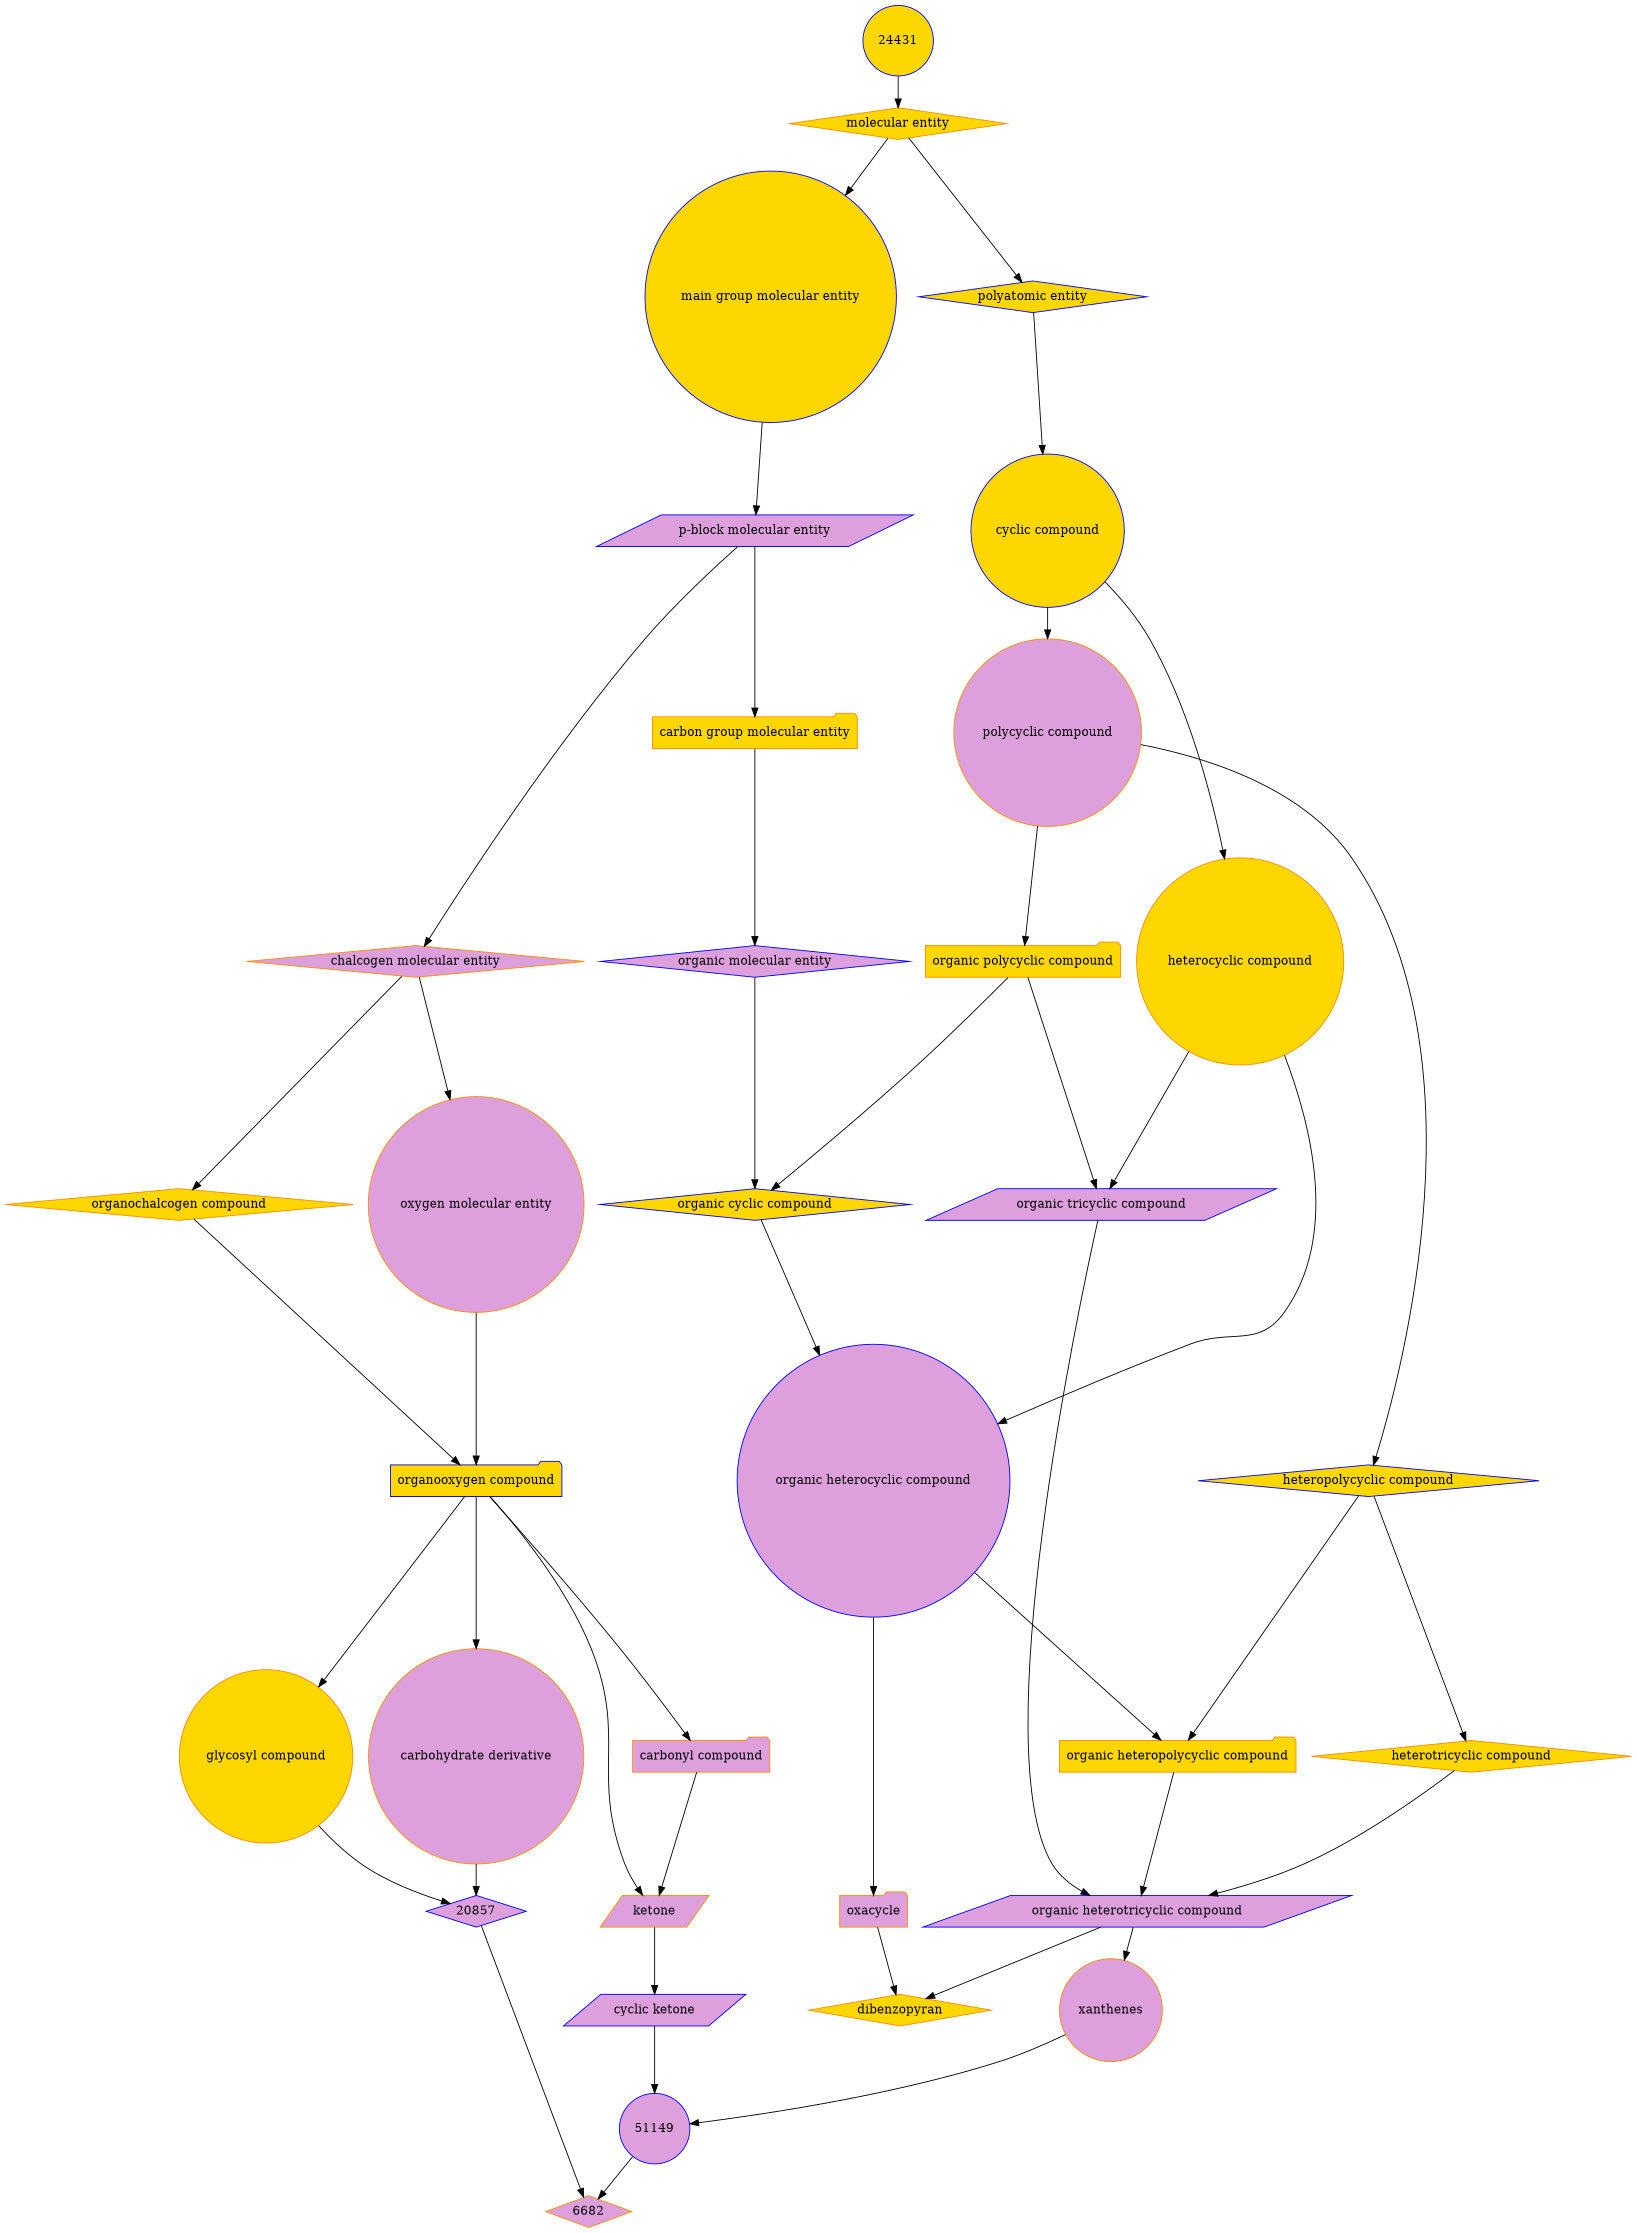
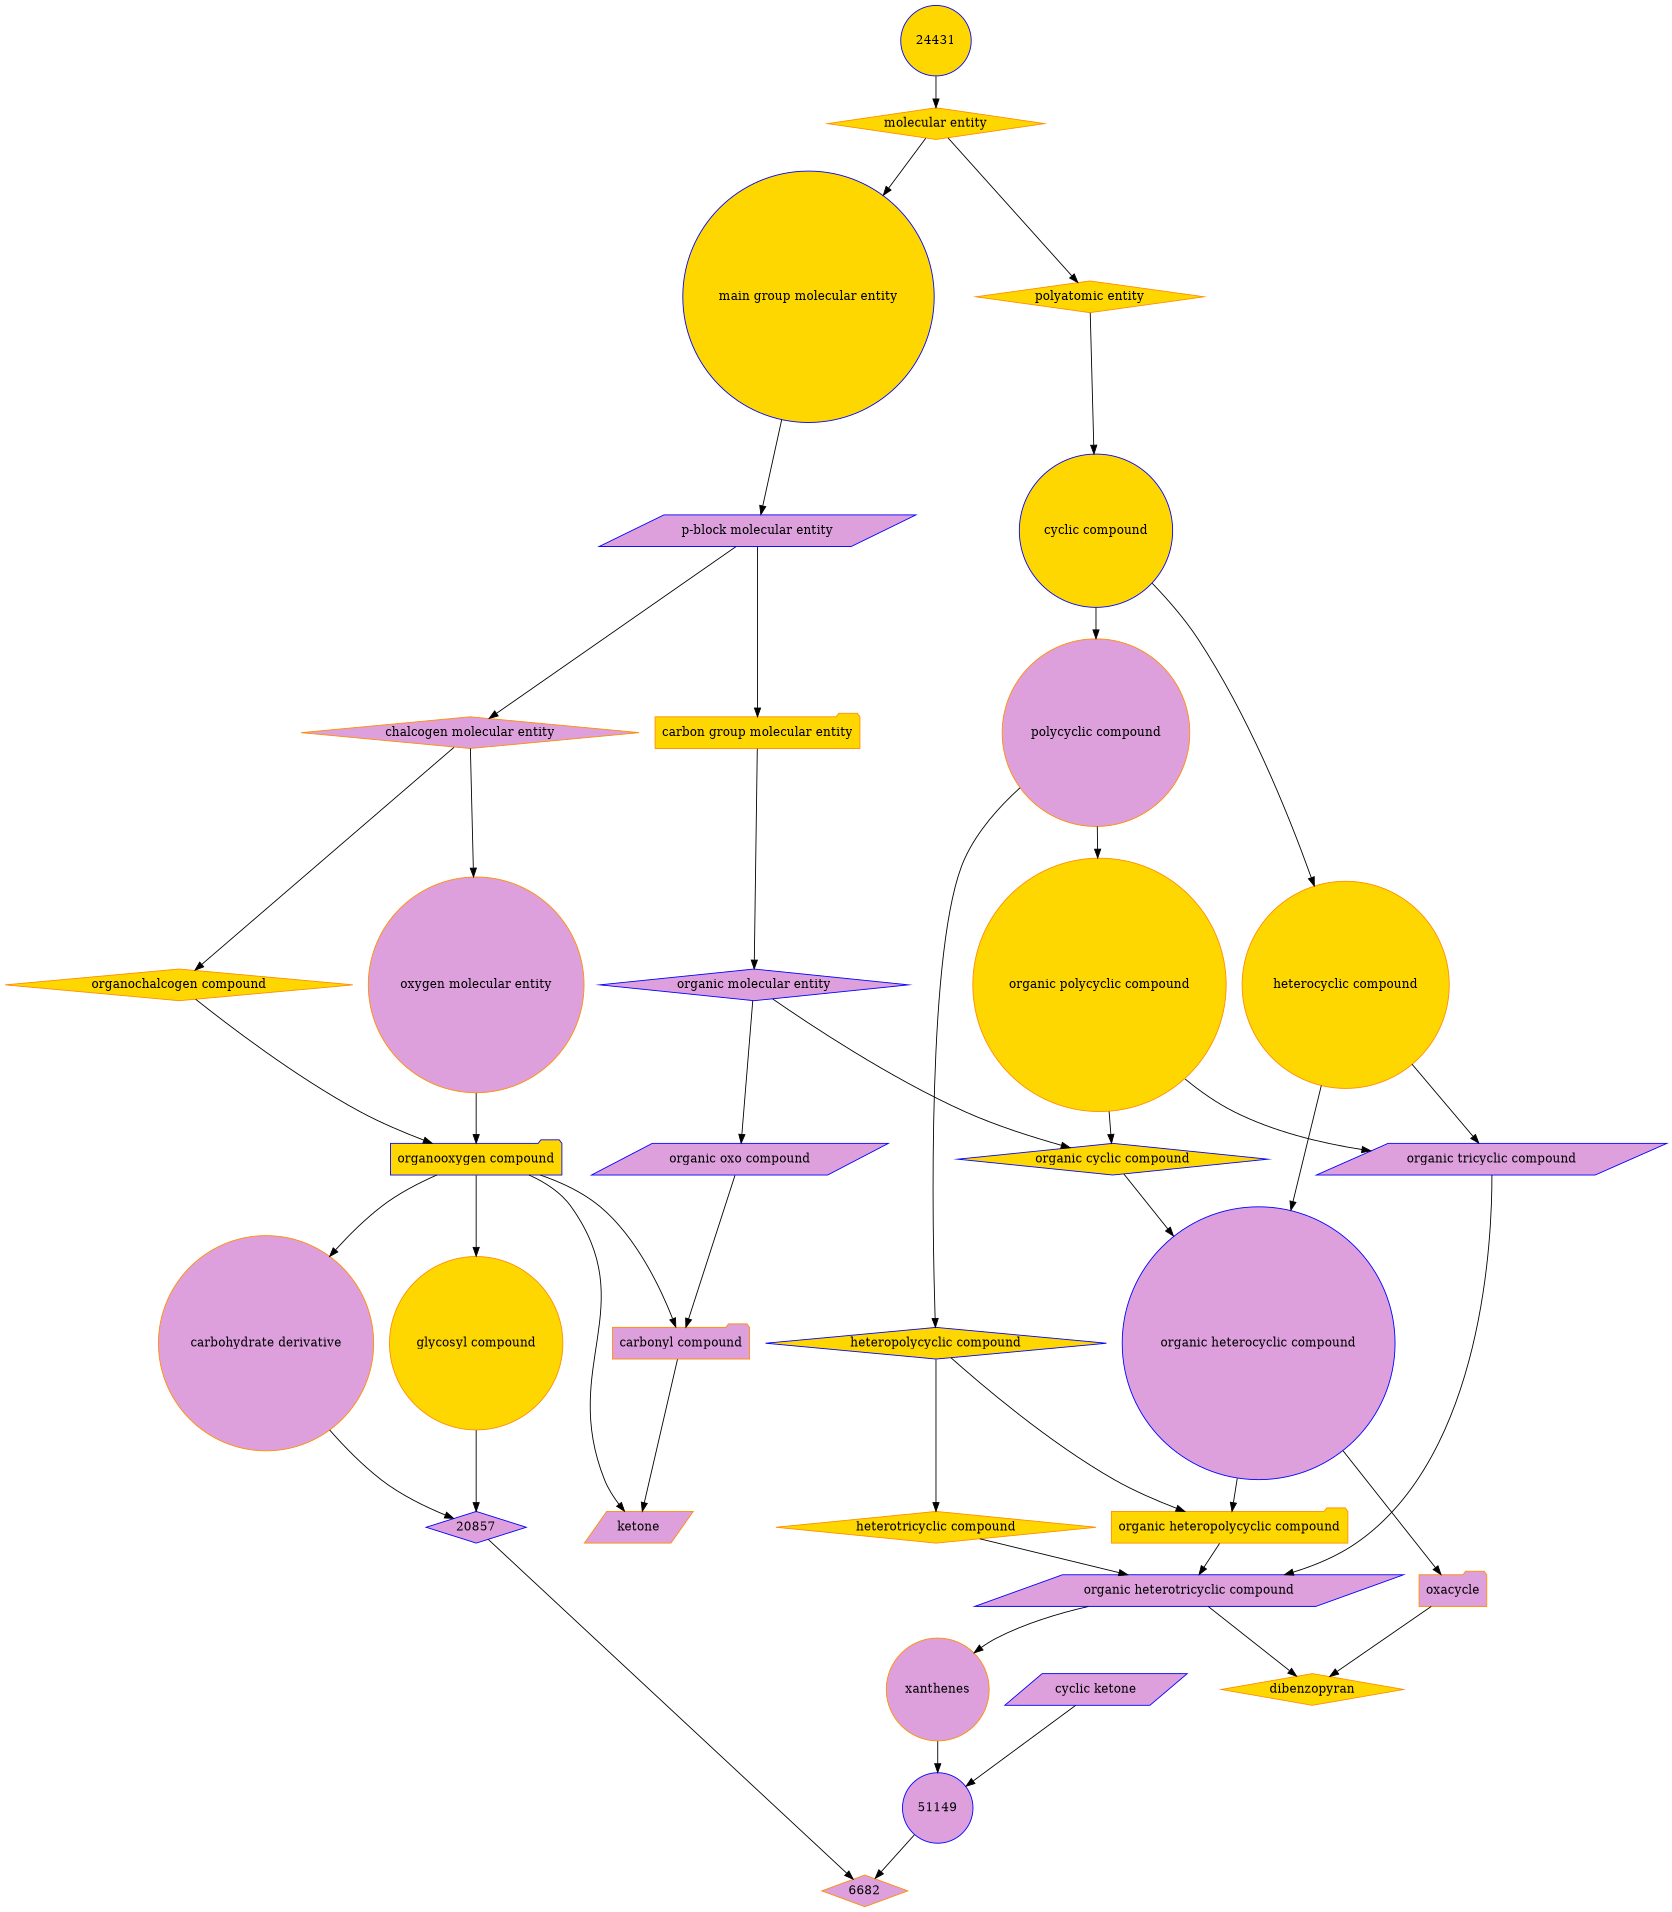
  digraph {
    node [color=darkorange fillcolor=plum shape=diamond style=filled]
    n1 [label=6682]
    n2 [color=blue label=20857]
    n3 [color=blue label=51149 shape=circle]
    n4 [fillcolor=gold label="glycosyl compound" shape=circle]
    n5 [label="carbohydrate derivative" shape=circle]
    n6 [label=xanthenes shape=circle]
    n7 [color=blue label="cyclic ketone" shape=parallelogram]
    n8 [color=blue fillcolor=gold label="organooxygen compound" shape=folder]
    n9 [label="carbonyl compound" shape=folder]
    n10 [label=ketone shape=parallelogram]
    n11 [label=oxacycle shape=folder]
    n12 [fillcolor=gold label=dibenzopyran]
    n13 [color=blue label="organic heterotricyclic compound" shape=parallelogram]
    n14 [fillcolor=gold label="organochalcogen compound"]
    n15 [label="oxygen molecular entity" shape=circle]
    n16 [fillcolor=gold label="organic heteropolycyclic compound" shape=folder]
    n17 [fillcolor=gold label="heterotricyclic compound"]
    n18 [color=blue label="organic tricyclic compound" shape=parallelogram]
    n19 [color=blue label="organic heterocyclic compound" shape=circle]
    n20 [label="chalcogen molecular entity"]
    n21 [color=blue fillcolor=gold label="heteropolycyclic compound"]
-   n22 [fillcolor=gold label="organic polycyclic compound" shape=folder]
+   n22 [fillcolor=gold label="organic polycyclic compound" shape=circle]
    n23 [color=blue fillcolor=gold label="organic cyclic compound"]
+   n24 [color=blue label="organic oxo compound" shape=parallelogram]
    n25 [color=blue label="organic molecular entity"]
    n26 [color=blue label="p-block molecular entity" shape=parallelogram]
    n27 [fillcolor=gold label="carbon group molecular entity" shape=folder]
    n28 [fillcolor=gold label="heterocyclic compound" shape=circle]
    n29 [label="polycyclic compound" shape=circle]
    n30 [color=blue fillcolor=gold label="main group molecular entity" shape=circle]
    n31 [color=blue fillcolor=gold label="cyclic compound" shape=circle]
    n32 [fillcolor=gold label="molecular entity"]
-   n33 [color=blue fillcolor=gold label="polyatomic entity"]
+   n33 [fillcolor=gold label="polyatomic entity"]
    n34 [color=blue fillcolor=gold label=24431 shape=circle]
    n2 -> n1
    n3 -> n1
    n4 -> n2
    n5 -> n2
    n6 -> n3
    n7 -> n3
    n8 -> n4
    n8 -> n5
    n8 -> n9
    n8 -> n10
    n9 -> n10
-   n10 -> n7
    n11 -> n12
    n13 -> n6
    n13 -> n12
    n14 -> n8
    n15 -> n8
    n16 -> n13
    n17 -> n13
    n18 -> n13
    n19 -> n11
    n19 -> n16
    n20 -> n14
    n20 -> n15
    n21 -> n16
    n21 -> n17
    n22 -> n18
    n22 -> n23
    n23 -> n19
+   n24 -> n9
    n25 -> n23
+   n25 -> n24
    n26 -> n20
    n26 -> n27
    n27 -> n25
    n28 -> n18
    n28 -> n19
    n29 -> n21
    n29 -> n22
    n30 -> n26
    n31 -> n28
    n31 -> n29
    n32 -> n30
    n32 -> n33
    n33 -> n31
    n34 -> n32
  }
